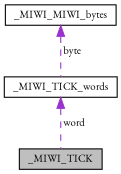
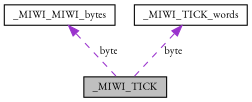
  digraph {
    fontname="EB Garamond"
    node [color=black fillcolor=white fontname="EB Garamond" fontsize=10 shape=record style=filled]
    edge [color=darkorchid3 dir=back fontname="EB Garamond" fontsize=10 labelfontname=Helvetica labelfontsize=10 style=dashed]
    n1 [fillcolor=grey75 fontcolor=black height=0.2 label=_MIWI_TICK width=0.4]
    n2 [height=0.2 label=_MIWI_MIWI_bytes width=0.4]
    n3 [height=0.2 label=_MIWI_TICK_words width=0.4]
-   n2 -> n3 [label=" byte"]
-   n3 -> n1 [label=" word"]
+   n2 -> n1 [label=" byte"]
+   n3 -> n1 [label=" byte"]
  }
